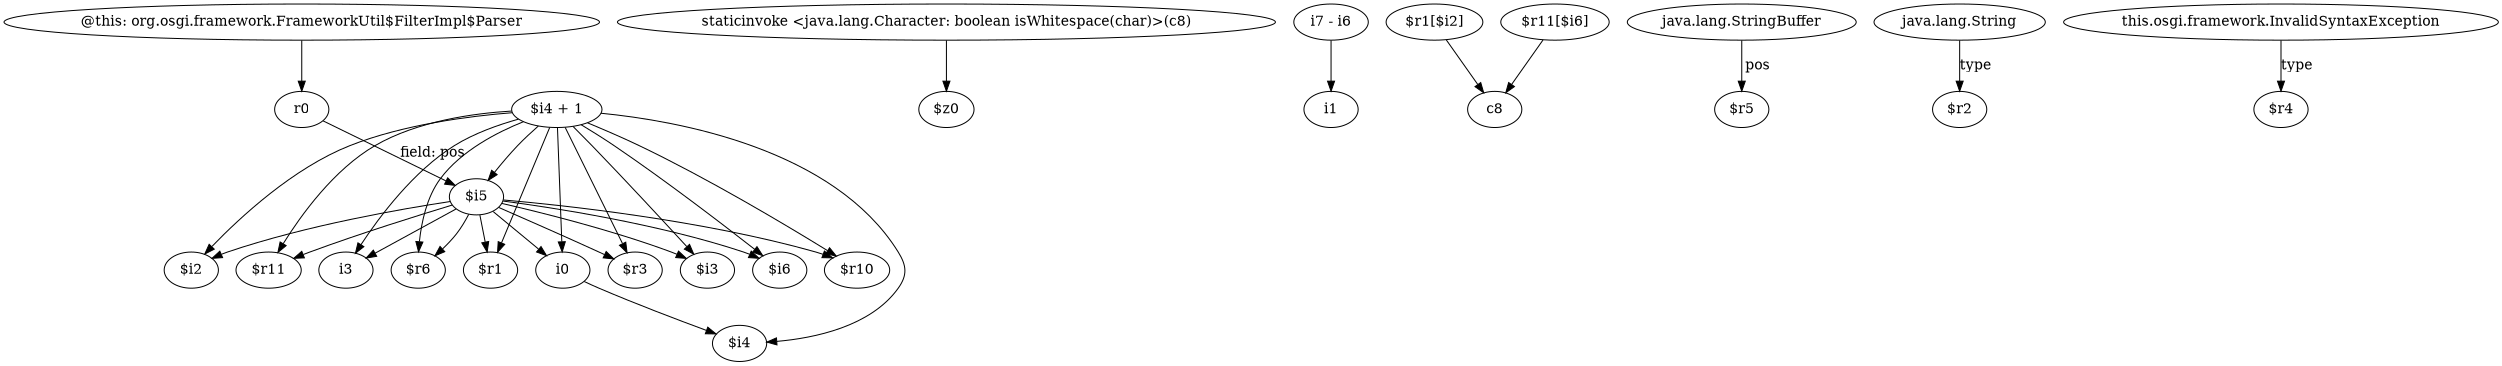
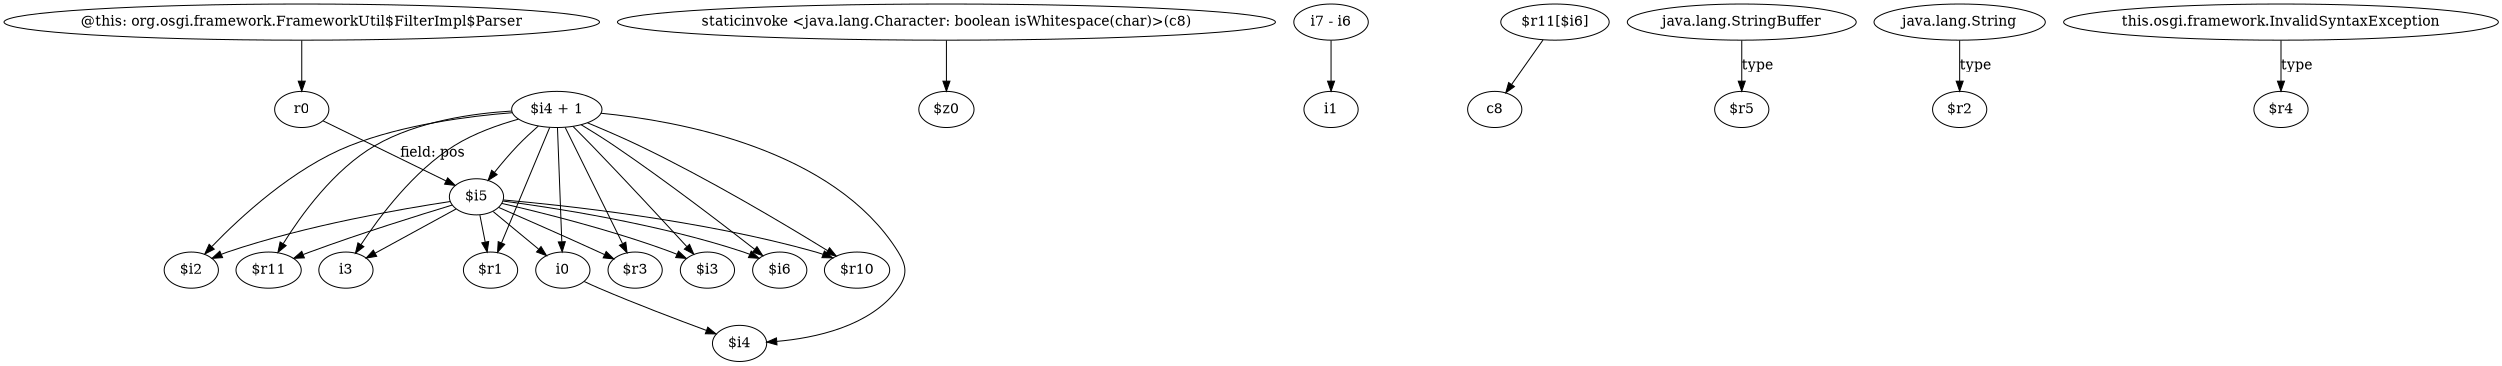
  digraph {
    n1 [label="$i5"]
    n2 [label="$r3"]
    n3 [label="$i3"]
    n4 [label="$i6"]
    n5 [label="$r11"]
    n6 [label="$i2"]
-   n7 [label="$r6"]
    n8 [label="$r10"]
    n9 [label=i3]
    n10 [label=i0]
    n11 [label="$r1"]
    n12 [label="$i4"]
    n13 [label="staticinvoke <java.lang.Character: boolean isWhitespace(char)>(c8)"]
    n14 [label="$z0"]
    n15 [label="$i4 + 1"]
    n16 [label=r0]
    n17 [label="i7 - i6"]
    n18 [label=i1]
-   n19 [label="$r1[$i2]"]
    n20 [label=c8]
    n21 [label="java.lang.StringBuffer"]
    n22 [label="$r5"]
    n23 [label="$r11[$i6]"]
    n24 [label="java.lang.String"]
    n25 [label="$r2"]
    n26 [label="@this: org.osgi.framework.FrameworkUtil$FilterImpl$Parser"]
    n27 [label="this.osgi.framework.InvalidSyntaxException"]
    n28 [label="$r4"]
    n1 -> n2
    n1 -> n3
    n1 -> n4
    n1 -> n5
    n1 -> n6
-   n1 -> n7
    n1 -> n8
    n1 -> n9
    n1 -> n10
    n1 -> n11
    n10 -> n12
    n13 -> n14
    n15 -> n1
    n15 -> n2
    n15 -> n3
    n15 -> n4
    n15 -> n5
    n15 -> n6
-   n15 -> n7
    n15 -> n8
    n15 -> n9
    n15 -> n10
    n15 -> n11
    n15 -> n12
    n16 -> n1 [label="field: pos"]
    n17 -> n18
-   n19 -> n20
-   n21 -> n22 [label=pos]
+   n21 -> n22 [label=type]
    n23 -> n20
    n24 -> n25 [label=type]
    n26 -> n16
    n27 -> n28 [label=type]
  }
